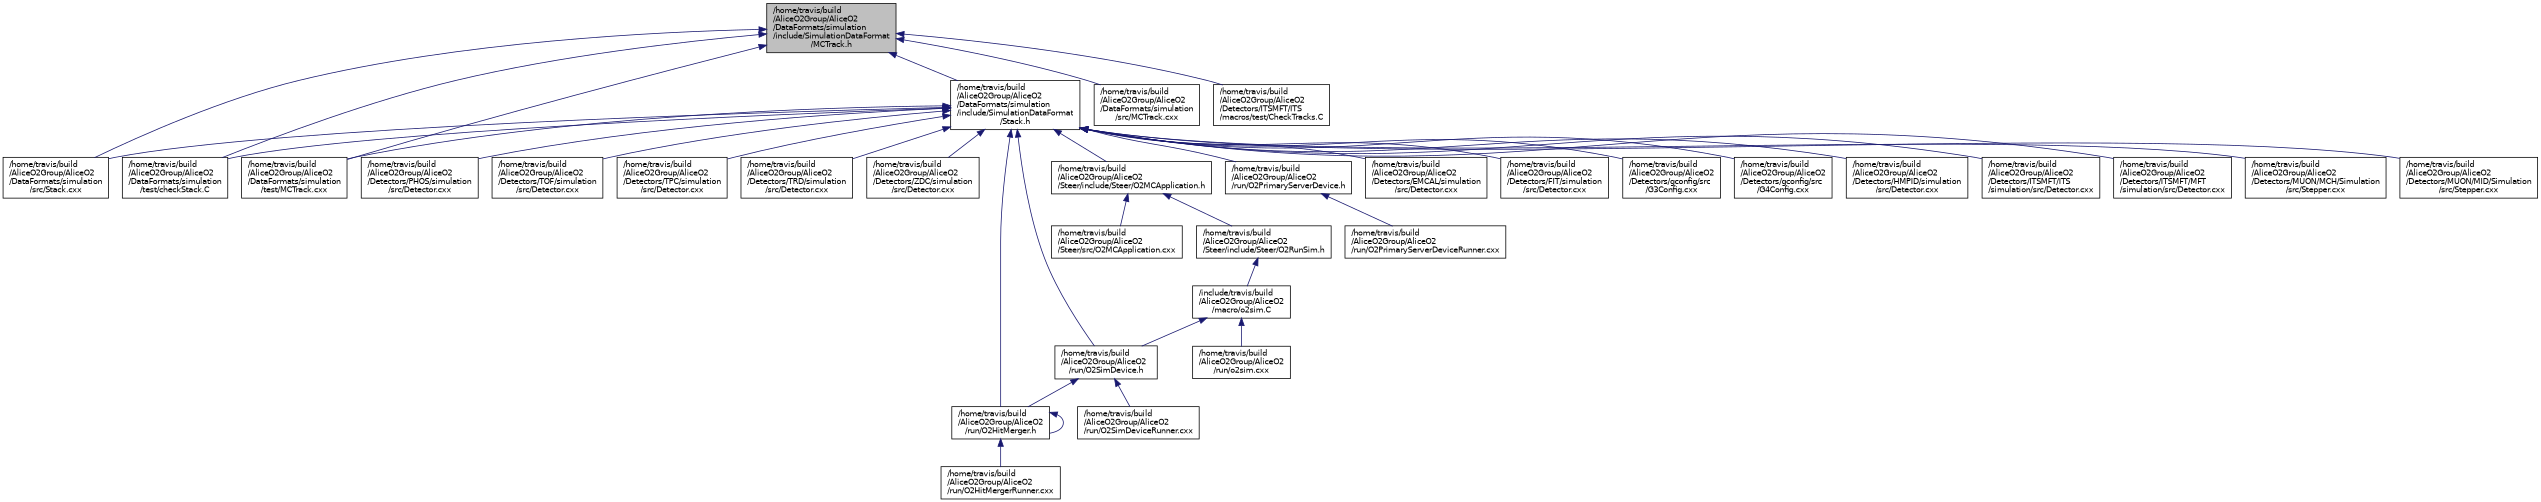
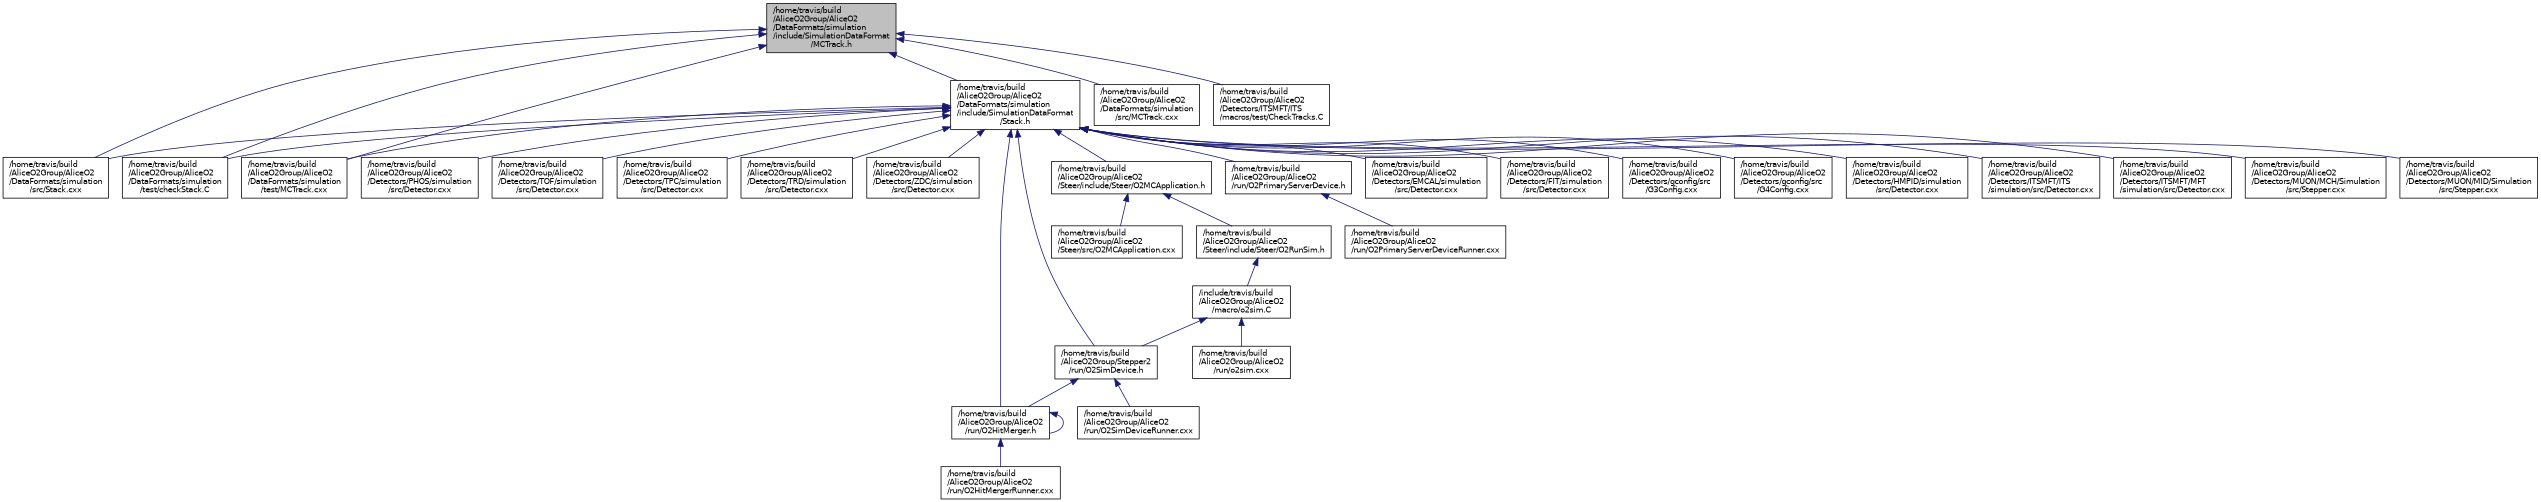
  digraph {
    node [color=black fontname=Helvetica fontsize=10 shape=record]
    edge [color=midnightblue dir=back fontname=Helvetica fontsize=10 labelfontname=Helvetica labelfontsize=10 style=solid]
    n1 [fillcolor=grey75 fontcolor=black height=0.2 label="/home/travis/build\l/AliceO2Group/AliceO2\l/DataFormats/simulation\l/include/SimulationDataFormat\l/MCTrack.h" style=filled width=0.4]
    n2 [height=0.2 label="/home/travis/build\l/AliceO2Group/AliceO2\l/DataFormats/simulation\l/include/SimulationDataFormat\l/Stack.h" width=0.4]
    n3 [height=0.2 label="/home/travis/build\l/AliceO2Group/AliceO2\l/DataFormats/simulation\l/src/Stack.cxx" width=0.4]
    n4 [height=0.2 label="/home/travis/build\l/AliceO2Group/AliceO2\l/DataFormats/simulation\l/test/checkStack.C" width=0.4]
    n5 [height=0.2 label="/home/travis/build\l/AliceO2Group/AliceO2\l/DataFormats/simulation\l/test/MCTrack.cxx" width=0.4]
    n6 [height=0.2 label="/home/travis/build\l/AliceO2Group/AliceO2\l/DataFormats/simulation\l/src/MCTrack.cxx" width=0.4]
    n7 [height=0.2 label="/home/travis/build\l/AliceO2Group/AliceO2\l/Detectors/ITSMFT/ITS\l/macros/test/CheckTracks.C" width=0.4]
    n8 [height=0.2 label="/home/travis/build\l/AliceO2Group/AliceO2\l/Detectors/EMCAL/simulation\l/src/Detector.cxx" width=0.4]
    n9 [height=0.2 label="/home/travis/build\l/AliceO2Group/AliceO2\l/Detectors/FIT/simulation\l/src/Detector.cxx" width=0.4]
    n10 [height=0.2 label="/home/travis/build\l/AliceO2Group/AliceO2\l/Detectors/gconfig/src\l/G3Config.cxx" width=0.4]
    n11 [height=0.2 label="/home/travis/build\l/AliceO2Group/AliceO2\l/Detectors/gconfig/src\l/G4Config.cxx" width=0.4]
    n12 [height=0.2 label="/home/travis/build\l/AliceO2Group/AliceO2\l/Detectors/HMPID/simulation\l/src/Detector.cxx" width=0.4]
    n13 [height=0.2 label="/home/travis/build\l/AliceO2Group/AliceO2\l/Detectors/ITSMFT/ITS\l/simulation/src/Detector.cxx" width=0.4]
    n14 [height=0.2 label="/home/travis/build\l/AliceO2Group/AliceO2\l/Detectors/ITSMFT/MFT\l/simulation/src/Detector.cxx" width=0.4]
    n15 [height=0.2 label="/home/travis/build\l/AliceO2Group/AliceO2\l/Detectors/MUON/MCH/Simulation\l/src/Stepper.cxx" width=0.4]
    n16 [height=0.2 label="/home/travis/build\l/AliceO2Group/AliceO2\l/Detectors/MUON/MID/Simulation\l/src/Stepper.cxx" width=0.4]
    n17 [height=0.2 label="/home/travis/build\l/AliceO2Group/AliceO2\l/Detectors/PHOS/simulation\l/src/Detector.cxx" width=0.4]
    n18 [height=0.2 label="/home/travis/build\l/AliceO2Group/AliceO2\l/Detectors/TOF/simulation\l/src/Detector.cxx" width=0.4]
    n19 [height=0.2 label="/home/travis/build\l/AliceO2Group/AliceO2\l/Detectors/TPC/simulation\l/src/Detector.cxx" width=0.4]
    n20 [height=0.2 label="/home/travis/build\l/AliceO2Group/AliceO2\l/Detectors/TRD/simulation\l/src/Detector.cxx" width=0.4]
    n21 [height=0.2 label="/home/travis/build\l/AliceO2Group/AliceO2\l/Detectors/ZDC/simulation\l/src/Detector.cxx" width=0.4]
    n22 [height=0.2 label="/home/travis/build\l/AliceO2Group/AliceO2\l/run/O2HitMerger.h" width=0.4]
-   n23 [height=0.2 label="/home/travis/build\l/AliceO2Group/AliceO2\l/run/O2SimDevice.h" width=0.4]
+   n23 [height=0.2 label="/home/travis/build\l/AliceO2Group/Stepper2\l/run/O2SimDevice.h" width=0.4]
    n24 [height=0.2 label="/home/travis/build\l/AliceO2Group/AliceO2\l/run/O2PrimaryServerDevice.h" width=0.4]
    n25 [height=0.2 label="/home/travis/build\l/AliceO2Group/AliceO2\l/Steer/include/Steer/O2MCApplication.h" width=0.4]
    n26 [height=0.2 label="/home/travis/build\l/AliceO2Group/AliceO2\l/run/O2HitMergerRunner.cxx" width=0.4]
    n27 [height=0.2 label="/home/travis/build\l/AliceO2Group/AliceO2\l/run/O2SimDeviceRunner.cxx" width=0.4]
    n28 [height=0.2 label="/home/travis/build\l/AliceO2Group/AliceO2\l/run/O2PrimaryServerDeviceRunner.cxx" width=0.4]
    n29 [height=0.2 label="/home/travis/build\l/AliceO2Group/AliceO2\l/Steer/include/Steer/O2RunSim.h" width=0.4]
    n30 [height=0.2 label="/home/travis/build\l/AliceO2Group/AliceO2\l/Steer/src/O2MCApplication.cxx" width=0.4]
    n31 [height=0.2 label="/include/travis/build\l/AliceO2Group/AliceO2\l/macro/o2sim.C" width=0.4]
    n32 [height=0.2 label="/home/travis/build\l/AliceO2Group/AliceO2\l/run/o2sim.cxx" width=0.4]
    n1 -> n2
    n1 -> n3
    n1 -> n4
    n1 -> n5
    n1 -> n6
    n1 -> n7
    n2 -> n3
    n2 -> n4
    n2 -> n5
    n2 -> n8
    n2 -> n9
    n2 -> n10
    n2 -> n11
    n2 -> n12
    n2 -> n13
    n2 -> n14
    n2 -> n15
    n2 -> n16
    n2 -> n17
    n2 -> n18
    n2 -> n19
    n2 -> n20
    n2 -> n21
    n2 -> n22
    n2 -> n23
    n2 -> n24
    n2 -> n25
    n22 -> n22
    n22 -> n26
    n23 -> n22
    n23 -> n27
    n24 -> n28
    n25 -> n29
    n25 -> n30
    n29 -> n31
    n31 -> n23
    n31 -> n32
  }
